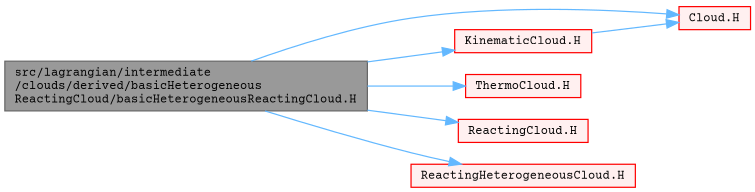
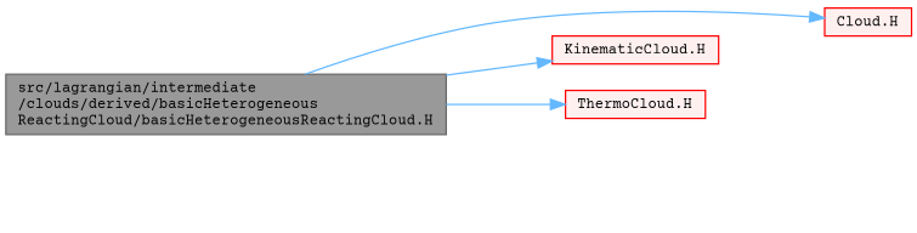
  digraph {
    fontname="Courier Prime"
    rankdir=LR
    node [color=red fillcolor="#FFF0F0" fontname="Courier Prime" fontsize=10 shape=box style=filled]
    edge [color=steelblue1 fontname="Courier Prime" fontsize=10 labelfontname=Helvetica labelfontsize=10 style=solid]
    n1 [color=gray40 fillcolor=grey60 fontcolor=black height=0.2 label="src/lagrangian/intermediate\l/clouds/derived/basicHeterogeneous\lReactingCloud/basicHeterogeneousReactingCloud.H" width=0.4]
    n2 [height=0.2 label="Cloud.H" width=0.4]
    n3 [height=0.2 label="KinematicCloud.H" width=0.4]
    n4 [height=0.2 label="ThermoCloud.H" width=0.4]
-   n5 [height=0.2 label="ReactingCloud.H" width=0.4]
-   n6 [height=0.2 label="ReactingHeterogeneousCloud.H" width=0.4]
    n1 -> n2
    n1 -> n3
    n1 -> n4
-   n1 -> n5
-   n1 -> n6
-   n3 -> n2
  }
